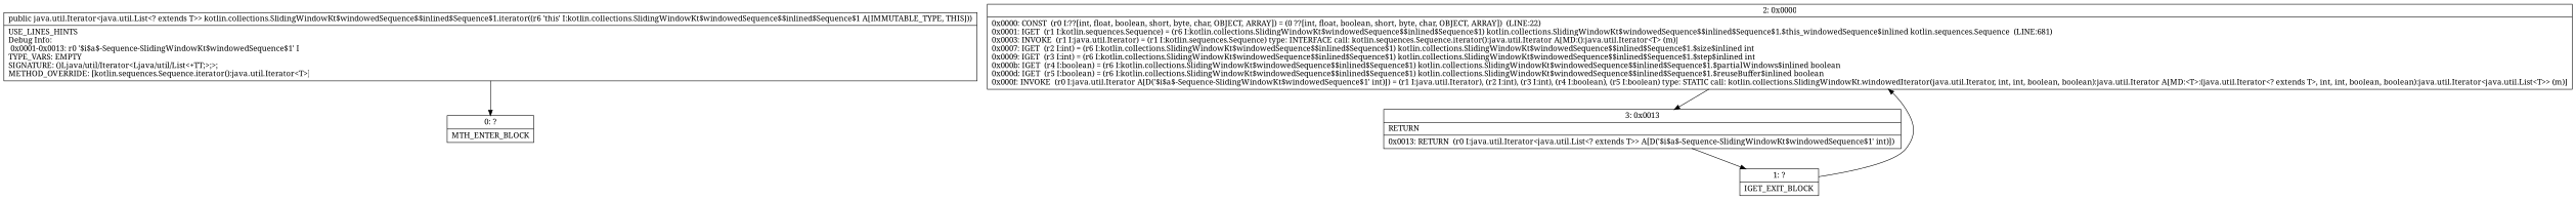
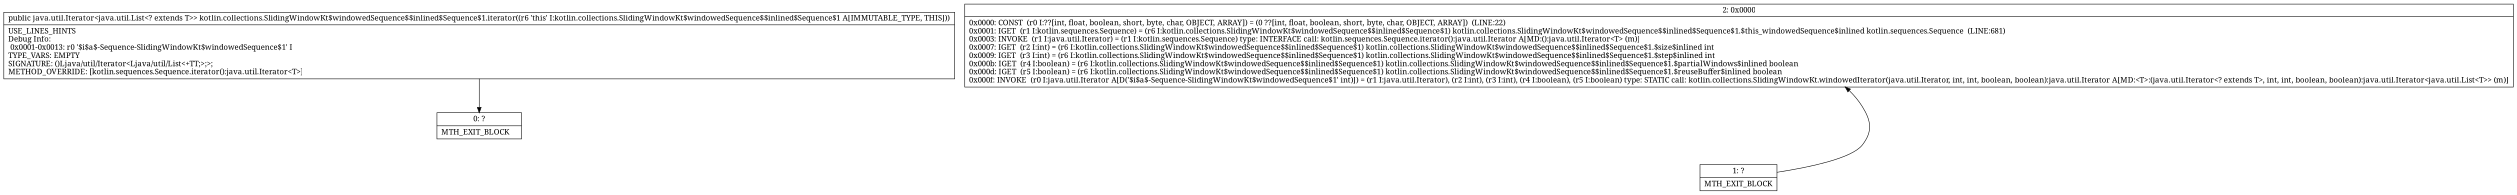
  digraph {
    fontname="Noto Serif"
    node [fontname="Noto Serif" shape=record]
    edge [fontname="Noto Serif"]
-   n1 [label="{0\:\ ?|MTH_ENTER_BLOCK\l}"]
+   n1 [label="{0\:\ ?|MTH_EXIT_BLOCK\l}"]
    n2 [label="{2\:\ 0x0000|0x0000: CONST  (r0 I:??[int, float, boolean, short, byte, char, OBJECT, ARRAY]) = (0 ??[int, float, boolean, short, byte, char, OBJECT, ARRAY])  (LINE:22)\l0x0001: IGET  (r1 I:kotlin.sequences.Sequence) = (r6 I:kotlin.collections.SlidingWindowKt$windowedSequence$$inlined$Sequence$1) kotlin.collections.SlidingWindowKt$windowedSequence$$inlined$Sequence$1.$this_windowedSequence$inlined kotlin.sequences.Sequence  (LINE:681)\l0x0003: INVOKE  (r1 I:java.util.Iterator) = (r1 I:kotlin.sequences.Sequence) type: INTERFACE call: kotlin.sequences.Sequence.iterator():java.util.Iterator A[MD:():java.util.Iterator\<T\> (m)]\l0x0007: IGET  (r2 I:int) = (r6 I:kotlin.collections.SlidingWindowKt$windowedSequence$$inlined$Sequence$1) kotlin.collections.SlidingWindowKt$windowedSequence$$inlined$Sequence$1.$size$inlined int \l0x0009: IGET  (r3 I:int) = (r6 I:kotlin.collections.SlidingWindowKt$windowedSequence$$inlined$Sequence$1) kotlin.collections.SlidingWindowKt$windowedSequence$$inlined$Sequence$1.$step$inlined int \l0x000b: IGET  (r4 I:boolean) = (r6 I:kotlin.collections.SlidingWindowKt$windowedSequence$$inlined$Sequence$1) kotlin.collections.SlidingWindowKt$windowedSequence$$inlined$Sequence$1.$partialWindows$inlined boolean \l0x000d: IGET  (r5 I:boolean) = (r6 I:kotlin.collections.SlidingWindowKt$windowedSequence$$inlined$Sequence$1) kotlin.collections.SlidingWindowKt$windowedSequence$$inlined$Sequence$1.$reuseBuffer$inlined boolean \l0x000f: INVOKE  (r0 I:java.util.Iterator A[D('$i$a$\-Sequence\-SlidingWindowKt$windowedSequence$1' int)]) = (r1 I:java.util.Iterator), (r2 I:int), (r3 I:int), (r4 I:boolean), (r5 I:boolean) type: STATIC call: kotlin.collections.SlidingWindowKt.windowedIterator(java.util.Iterator, int, int, boolean, boolean):java.util.Iterator A[MD:\<T\>:(java.util.Iterator\<? extends T\>, int, int, boolean, boolean):java.util.Iterator\<java.util.List\<T\>\> (m)]\l}"]
-   n3 [label="{3\:\ 0x0013|RETURN\l|0x0013: RETURN  (r0 I:java.util.Iterator\<java.util.List\<? extends T\>\> A[D('$i$a$\-Sequence\-SlidingWindowKt$windowedSequence$1' int)]) \l}"]
-   n4 [label="{1\:\ ?|IGET_EXIT_BLOCK\l}"]
+   n4 [label="{1\:\ ?|MTH_EXIT_BLOCK\l}"]
    n5 [label="{public java.util.Iterator\<java.util.List\<? extends T\>\> kotlin.collections.SlidingWindowKt$windowedSequence$$inlined$Sequence$1.iterator((r6 'this' I:kotlin.collections.SlidingWindowKt$windowedSequence$$inlined$Sequence$1 A[IMMUTABLE_TYPE, THIS]))  | USE_LINES_HINTS\lDebug Info:\l  0x0001\-0x0013: r0 '$i$a$\-Sequence\-SlidingWindowKt$windowedSequence$1' I\lTYPE_VARS: EMPTY\lSIGNATURE: ()Ljava\/util\/Iterator\<Ljava\/util\/List\<+TT;\>;\>;\lMETHOD_OVERRIDE: [kotlin.sequences.Sequence.iterator():java.util.Iterator\<T\>]\l}"]
-   n2 -> n3
-   n3 -> n4
    n4 -> n2
    n5 -> n1
  }
